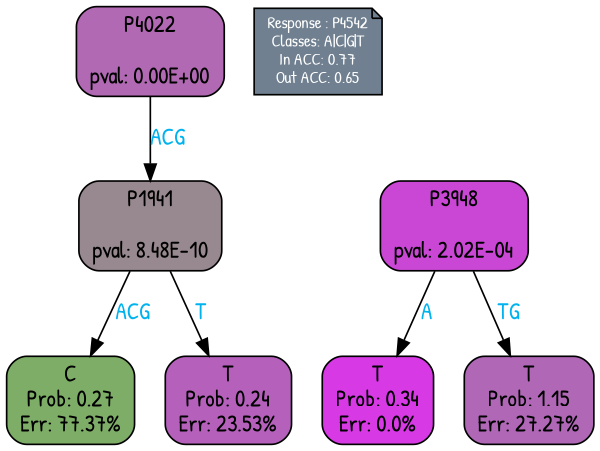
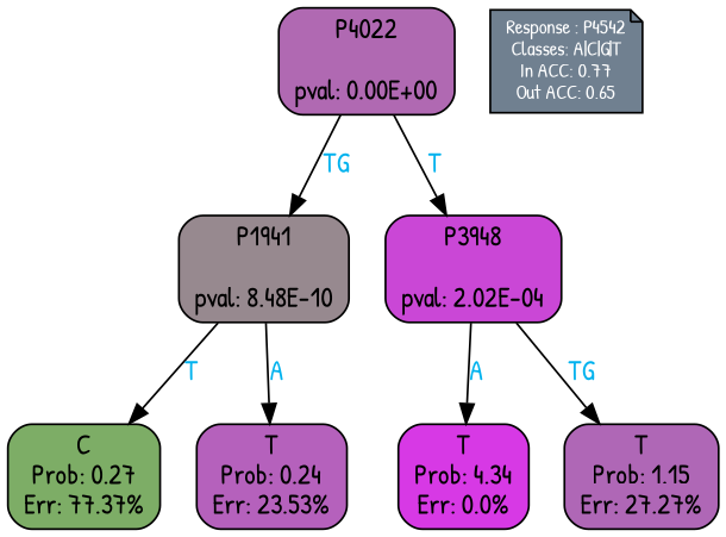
  digraph {
    fontname="Patrick Hand"
    ranksep=equally
    splines=polylines
    node [color=black fontname="Patrick Hand" shape=box style="filled, rounded"]
    edge [fontcolor=deepskyblue2 fontname="Patrick Hand"]
    n1 [fillcolor="#7dad66" label="C\nProb: 0.27\nErr: 77.37%"]
    n2 [fillcolor="#b561bc" label="T\nProb: 0.24\nErr: 23.53%"]
-   n3 [fillcolor="#d739e5" label="T\nProb: 0.34\nErr: 0.0%"]
+   n3 [fillcolor="#d739e5" label="T\nProb: 4.34\nErr: 0.0%"]
    n4 [fillcolor="#af67b6" label="T\nProb: 1.15\nErr: 27.27%"]
    n5 [align=left fillcolor=slategray fontcolor=white fontsize=10 label="Response : P4542\nClasses: A|C|G|T\nIn ACC: 0.77\nOut ACC: 0.65\n" shape=note style=filled]
    n6 [fillcolor="#b069b2" label="P4022\n\npval: 0.00E+00"]
    n7 [fillcolor="#97898f" label="P1941\n\npval: 8.48E-10"]
    n8 [fillcolor="#ca47d6" label="P3948\n\npval: 2.02E-04"]
    subgraph sub_1 {
      rank=same
      n1
      n2
      n3
      n4
    }
    subgraph sub_2 {
      rank=same
      n5
      n6
    }
-   n6 -> n7 [label=ACG]
-   n7 -> n1 [label=ACG]
-   n7 -> n2 [label=T]
+   n6 -> n7 [label=TG]
+   n6 -> n8 [label=T]
+   n7 -> n1 [label=T]
+   n7 -> n2 [label=A]
    n8 -> n3 [label=A]
    n8 -> n4 [label=TG]
  }
